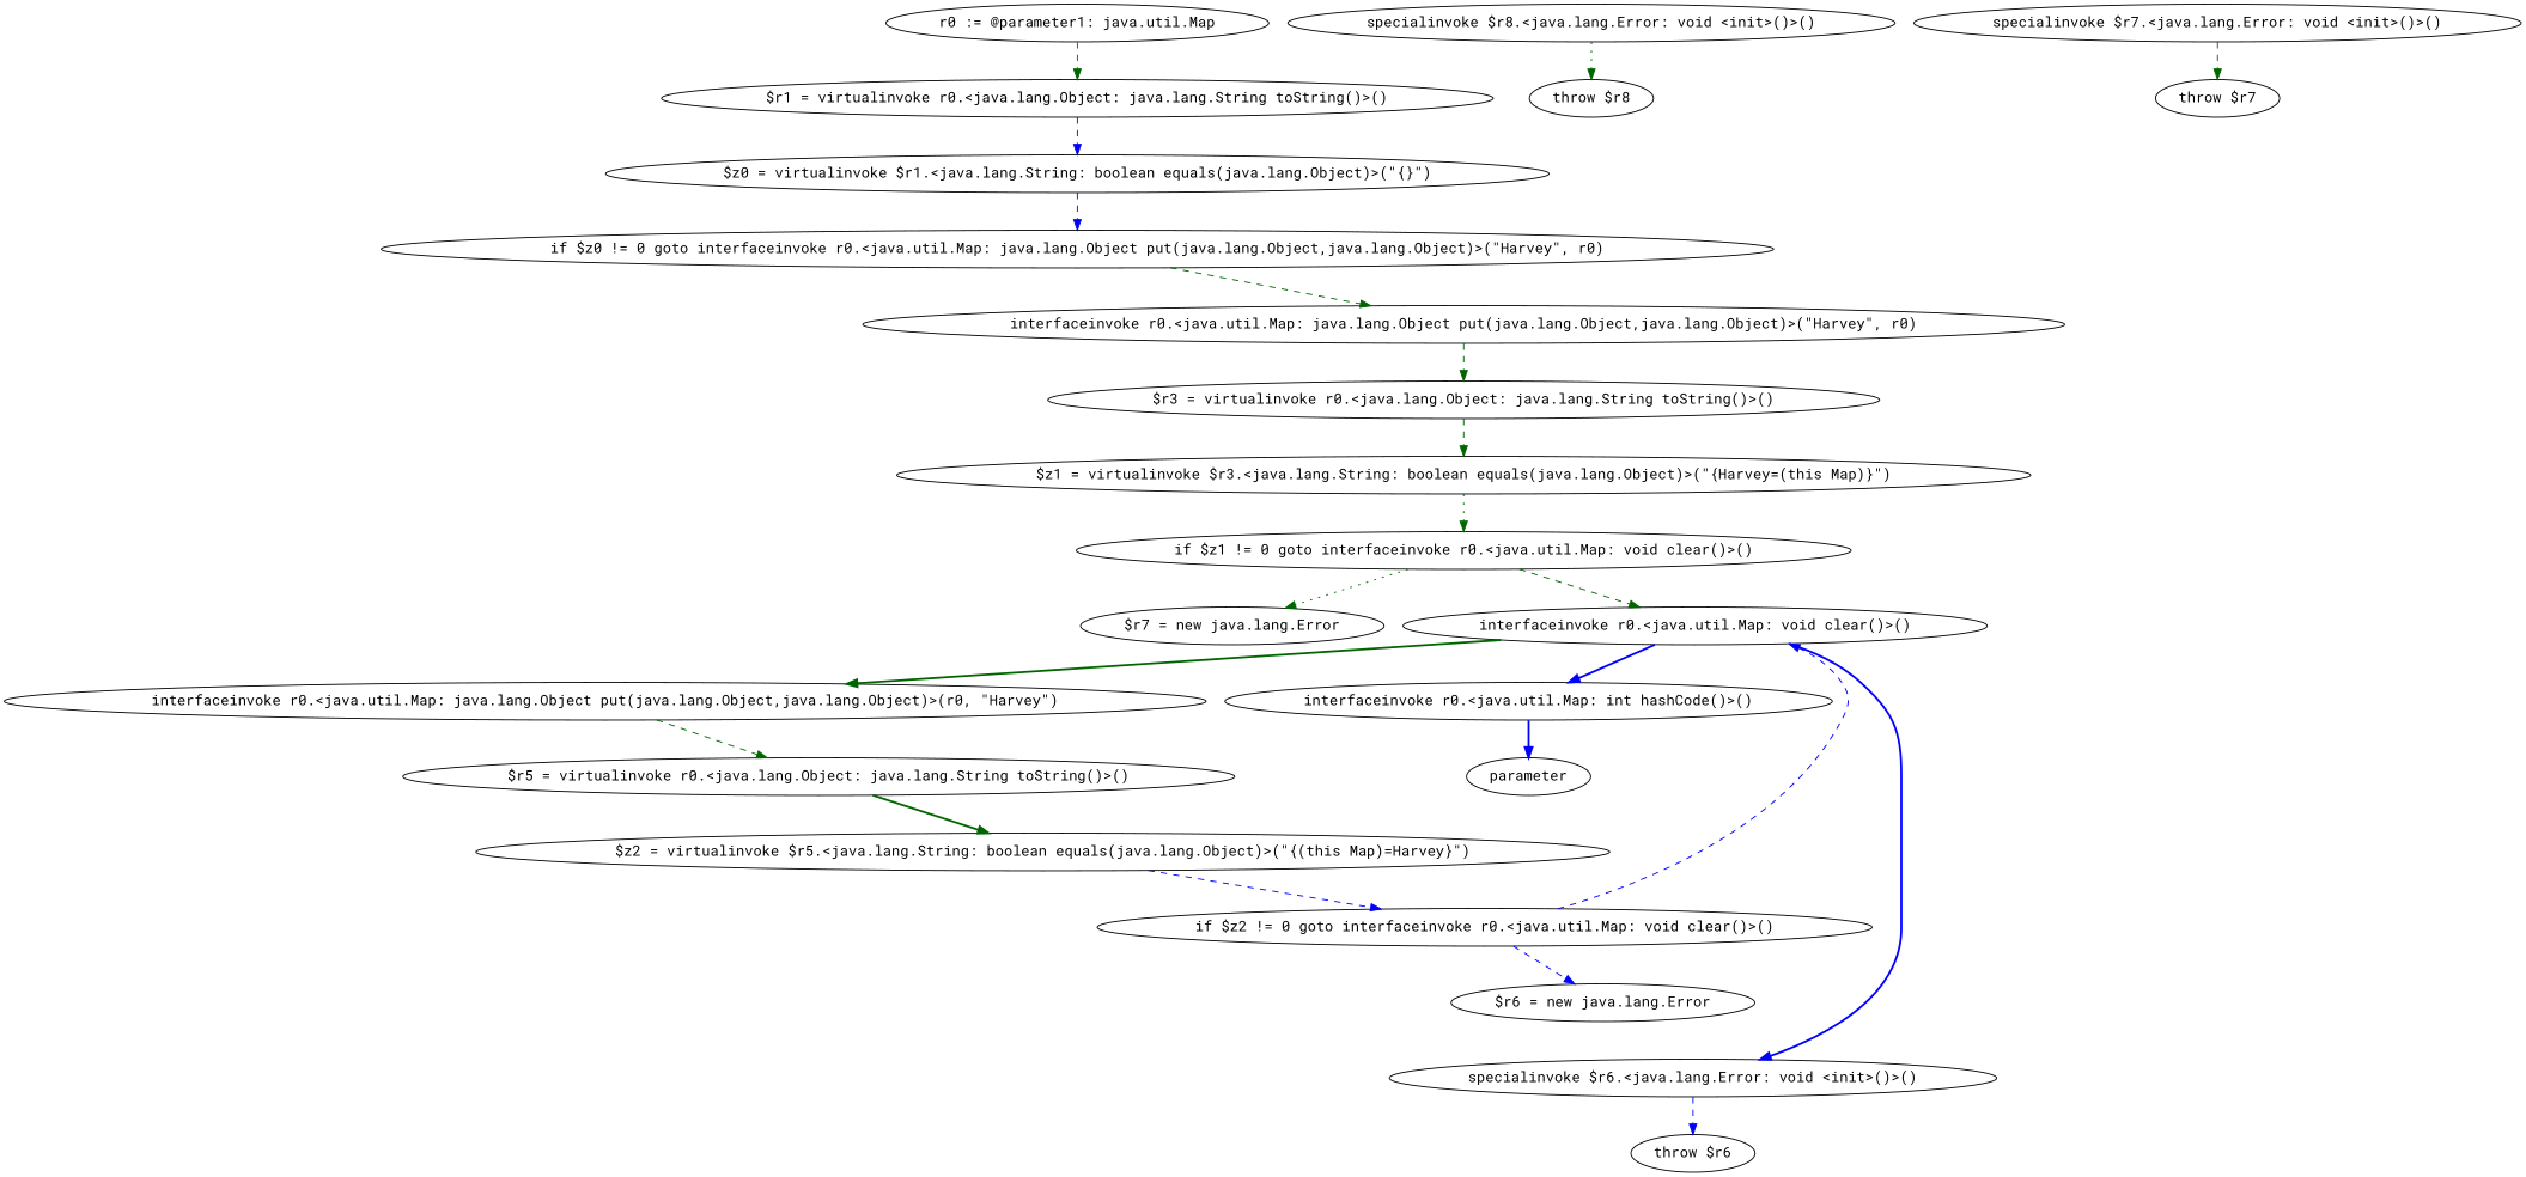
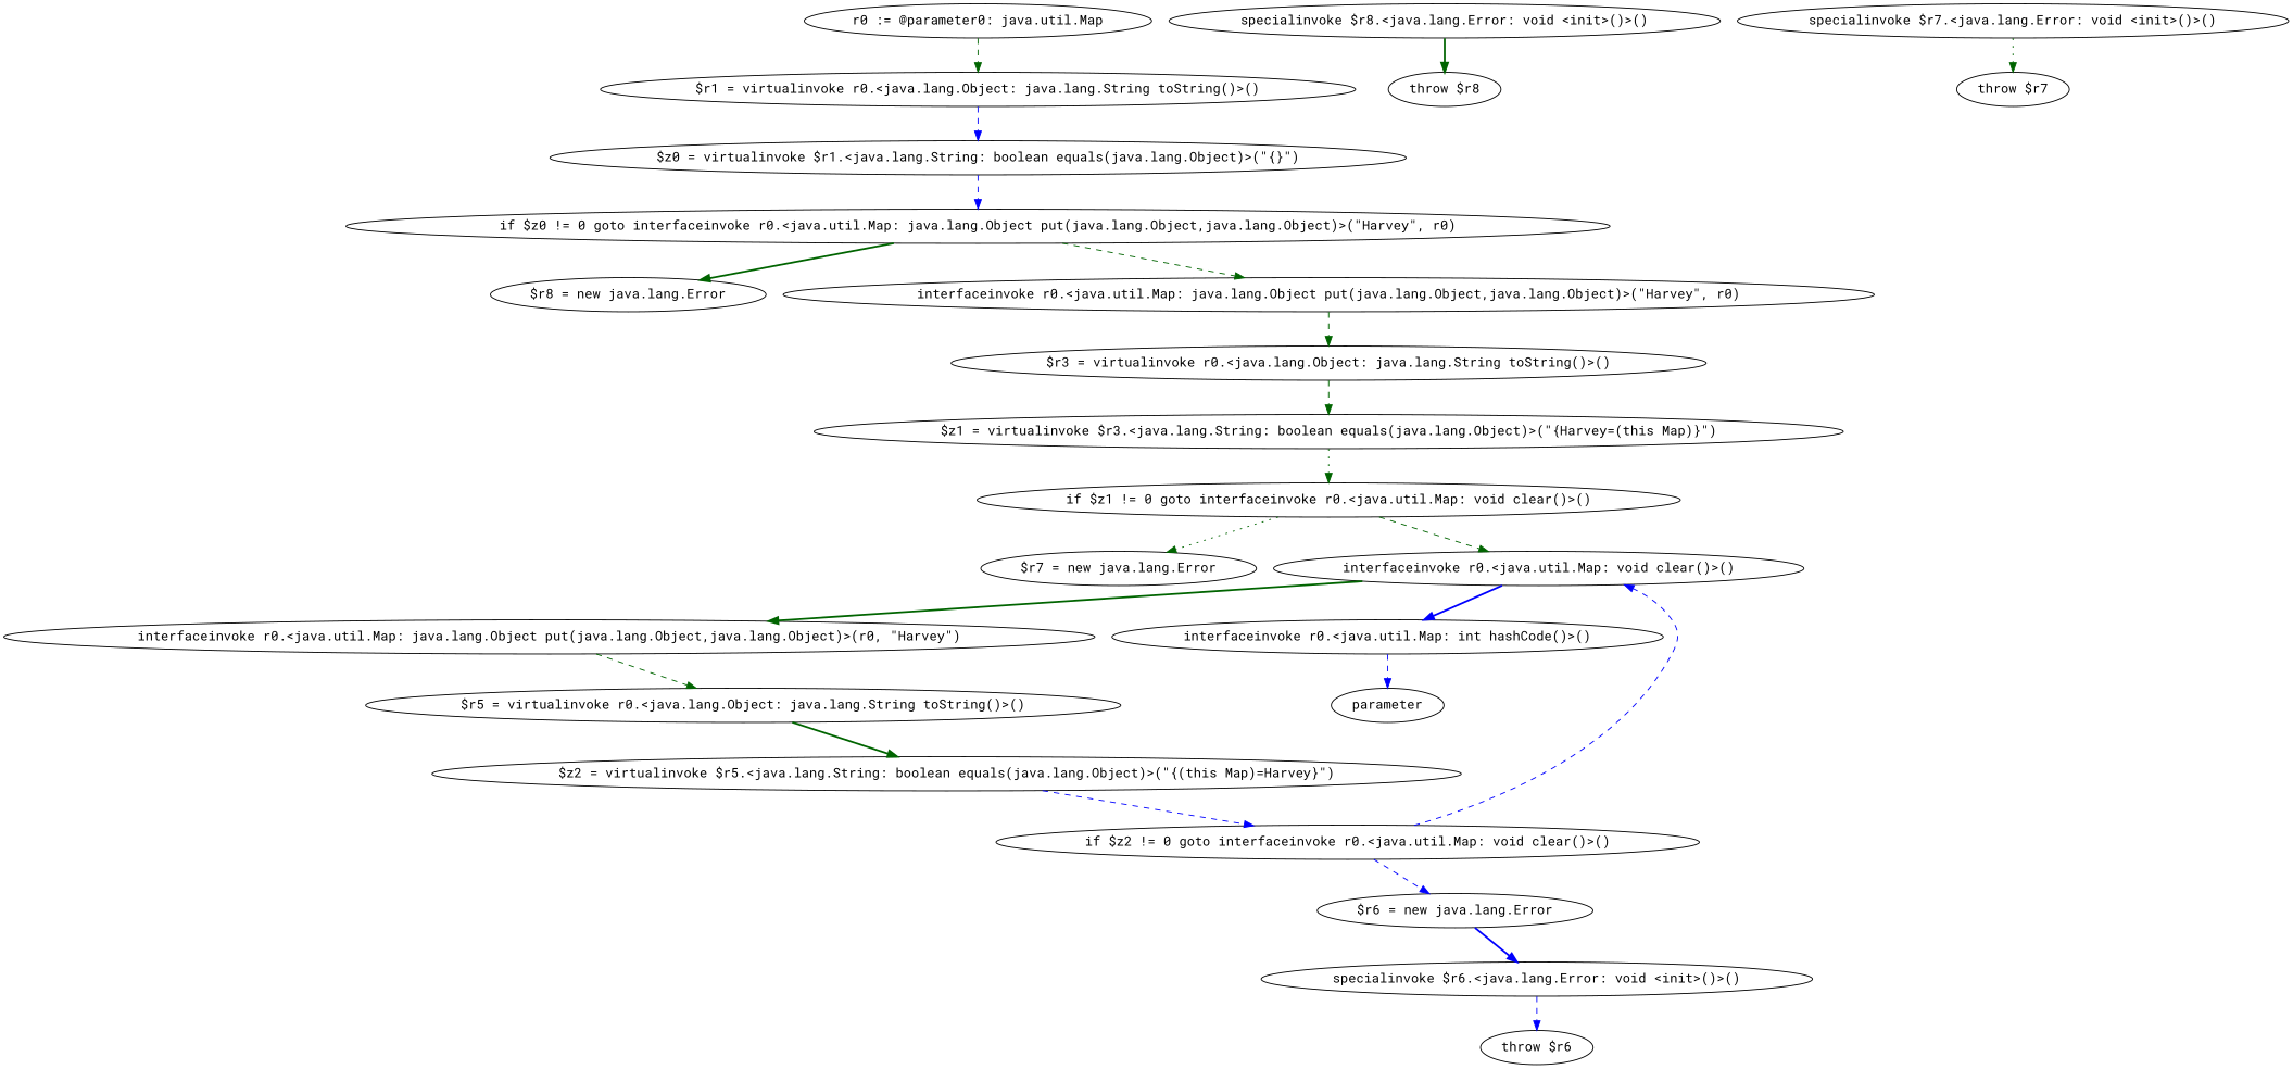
  digraph {
    fontname="Roboto Mono"
    node [fontname="Roboto Mono"]
    edge [color=darkgreen fontname="Roboto Mono" style=dashed]
-   "r0 := @parameter0: java.util.Map" [label="r0 := @parameter1: java.util.Map"]
+   "r0 := @parameter0: java.util.Map"
    "$r1 = virtualinvoke r0.<java.lang.Object: java.lang.String toString()>()"
    "$z0 = virtualinvoke $r1.<java.lang.String: boolean equals(java.lang.Object)>(\"{}\")"
    "if $z0 != 0 goto interfaceinvoke r0.<java.util.Map: java.lang.Object put(java.lang.Object,java.lang.Object)>(\"Harvey\", r0)"
+   "$r8 = new java.lang.Error"
    "interfaceinvoke r0.<java.util.Map: java.lang.Object put(java.lang.Object,java.lang.Object)>(\"Harvey\", r0)"
    "$r3 = virtualinvoke r0.<java.lang.Object: java.lang.String toString()>()"
    "specialinvoke $r8.<java.lang.Error: void <init>()>()"
    "throw $r8"
    "$z1 = virtualinvoke $r3.<java.lang.String: boolean equals(java.lang.Object)>(\"{Harvey=(this Map)}\")"
    "if $z1 != 0 goto interfaceinvoke r0.<java.util.Map: void clear()>()"
    "$r7 = new java.lang.Error"
    "interfaceinvoke r0.<java.util.Map: void clear()>()"
    "interfaceinvoke r0.<java.util.Map: java.lang.Object put(java.lang.Object,java.lang.Object)>(r0, \"Harvey\")"
    "interfaceinvoke r0.<java.util.Map: int hashCode()>()"
    "specialinvoke $r7.<java.lang.Error: void <init>()>()"
    "throw $r7"
    "$r5 = virtualinvoke r0.<java.lang.Object: java.lang.String toString()>()"
    n19 [label=parameter]
    "$z2 = virtualinvoke $r5.<java.lang.String: boolean equals(java.lang.Object)>(\"{(this Map)=Harvey}\")"
    "if $z2 != 0 goto interfaceinvoke r0.<java.util.Map: void clear()>()"
    "$r6 = new java.lang.Error"
    "specialinvoke $r6.<java.lang.Error: void <init>()>()"
    "throw $r6"
    "r0 := @parameter0: java.util.Map" -> "$r1 = virtualinvoke r0.<java.lang.Object: java.lang.String toString()>()"
    "$r1 = virtualinvoke r0.<java.lang.Object: java.lang.String toString()>()" -> "$z0 = virtualinvoke $r1.<java.lang.String: boolean equals(java.lang.Object)>(\"{}\")" [color=blue]
    "$z0 = virtualinvoke $r1.<java.lang.String: boolean equals(java.lang.Object)>(\"{}\")" -> "if $z0 != 0 goto interfaceinvoke r0.<java.util.Map: java.lang.Object put(java.lang.Object,java.lang.Object)>(\"Harvey\", r0)" [color=blue]
+   "if $z0 != 0 goto interfaceinvoke r0.<java.util.Map: java.lang.Object put(java.lang.Object,java.lang.Object)>(\"Harvey\", r0)" -> "$r8 = new java.lang.Error" [style=bold]
    "if $z0 != 0 goto interfaceinvoke r0.<java.util.Map: java.lang.Object put(java.lang.Object,java.lang.Object)>(\"Harvey\", r0)" -> "interfaceinvoke r0.<java.util.Map: java.lang.Object put(java.lang.Object,java.lang.Object)>(\"Harvey\", r0)"
    "interfaceinvoke r0.<java.util.Map: java.lang.Object put(java.lang.Object,java.lang.Object)>(\"Harvey\", r0)" -> "$r3 = virtualinvoke r0.<java.lang.Object: java.lang.String toString()>()"
    "$r3 = virtualinvoke r0.<java.lang.Object: java.lang.String toString()>()" -> "$z1 = virtualinvoke $r3.<java.lang.String: boolean equals(java.lang.Object)>(\"{Harvey=(this Map)}\")"
-   "specialinvoke $r8.<java.lang.Error: void <init>()>()" -> "throw $r8" [style=dotted]
+   "specialinvoke $r8.<java.lang.Error: void <init>()>()" -> "throw $r8" [style=bold]
    "$z1 = virtualinvoke $r3.<java.lang.String: boolean equals(java.lang.Object)>(\"{Harvey=(this Map)}\")" -> "if $z1 != 0 goto interfaceinvoke r0.<java.util.Map: void clear()>()" [style=dotted]
    "if $z1 != 0 goto interfaceinvoke r0.<java.util.Map: void clear()>()" -> "$r7 = new java.lang.Error" [style=dotted]
    "if $z1 != 0 goto interfaceinvoke r0.<java.util.Map: void clear()>()" -> "interfaceinvoke r0.<java.util.Map: void clear()>()"
    "interfaceinvoke r0.<java.util.Map: void clear()>()" -> "interfaceinvoke r0.<java.util.Map: java.lang.Object put(java.lang.Object,java.lang.Object)>(r0, \"Harvey\")" [style=bold]
    "interfaceinvoke r0.<java.util.Map: void clear()>()" -> "interfaceinvoke r0.<java.util.Map: int hashCode()>()" [color=blue style=bold]
    "interfaceinvoke r0.<java.util.Map: java.lang.Object put(java.lang.Object,java.lang.Object)>(r0, \"Harvey\")" -> "$r5 = virtualinvoke r0.<java.lang.Object: java.lang.String toString()>()"
-   "interfaceinvoke r0.<java.util.Map: int hashCode()>()" -> n19 [color=blue style=bold]
-   "specialinvoke $r7.<java.lang.Error: void <init>()>()" -> "throw $r7"
+   "interfaceinvoke r0.<java.util.Map: int hashCode()>()" -> n19 [color=blue]
+   "specialinvoke $r7.<java.lang.Error: void <init>()>()" -> "throw $r7" [style=dotted]
    "$r5 = virtualinvoke r0.<java.lang.Object: java.lang.String toString()>()" -> "$z2 = virtualinvoke $r5.<java.lang.String: boolean equals(java.lang.Object)>(\"{(this Map)=Harvey}\")" [style=bold]
    "$z2 = virtualinvoke $r5.<java.lang.String: boolean equals(java.lang.Object)>(\"{(this Map)=Harvey}\")" -> "if $z2 != 0 goto interfaceinvoke r0.<java.util.Map: void clear()>()" [color=blue]
    "if $z2 != 0 goto interfaceinvoke r0.<java.util.Map: void clear()>()" -> "interfaceinvoke r0.<java.util.Map: void clear()>()" [color=blue]
    "if $z2 != 0 goto interfaceinvoke r0.<java.util.Map: void clear()>()" -> "$r6 = new java.lang.Error" [color=blue]
-   "interfaceinvoke r0.<java.util.Map: void clear()>()" -> "specialinvoke $r6.<java.lang.Error: void <init>()>()" [color=blue style=bold]
+   "$r6 = new java.lang.Error" -> "specialinvoke $r6.<java.lang.Error: void <init>()>()" [color=blue style=bold]
    "specialinvoke $r6.<java.lang.Error: void <init>()>()" -> "throw $r6" [color=blue]
  }
